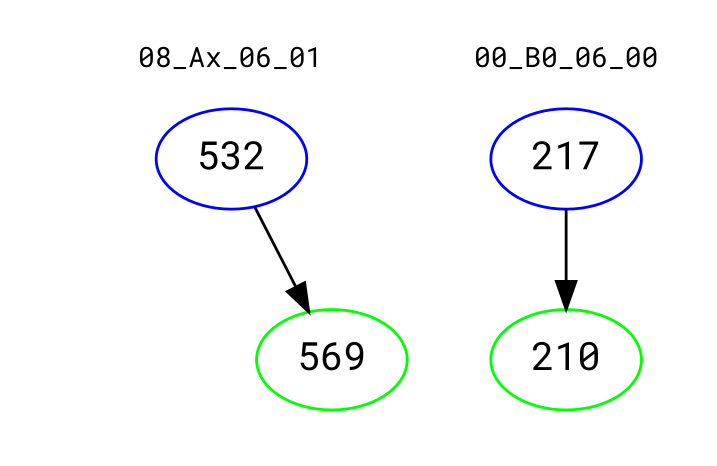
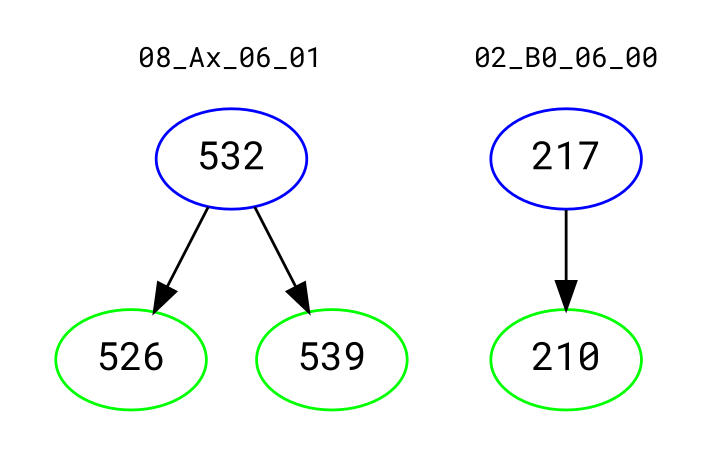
  digraph {
    fontname="Roboto Mono"
    node [color=green fontname="Roboto Mono"]
    edge [color=black fontname="Roboto Mono"]
    n1 [color=blue label=532]
-   n3 [label=569]
+   n2 [label=526]
+   n3 [label=539]
    n4 [color=blue label=217]
    n5 [label=210]
    subgraph cluster_1 {
      color=white
      fontsize=10
      label="08_Ax_06_01"
      n1
+     n2
      n3
    }
    subgraph cluster_2 {
      color=white
      fontsize=10
-     label="00_B0_06_00"
+     label="02_B0_06_00"
      n4
      n5
    }
+   n1 -> n2
    n1 -> n3
    n4 -> n5
  }
